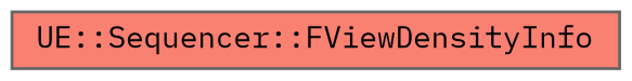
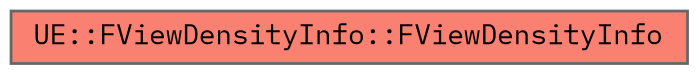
  digraph {
    rankdir=LR
    fontname="IBM Plex Mono"
-   n1 [color=grey40 fillcolor=salmon fontname="IBM Plex Mono" fontsize=10 height=0.2 label="UE::Sequencer::FViewDensityInfo" shape=box style=filled width=0.4]
+   n1 [color=grey40 fillcolor=salmon fontname="IBM Plex Mono" fontsize=10 height=0.2 label="UE::FViewDensityInfo::FViewDensityInfo" shape=box style=filled width=0.4]
  }
